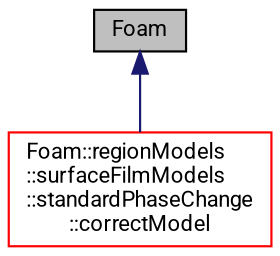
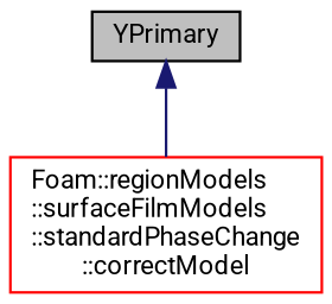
  digraph {
    rankdir=TB
    fontname=Roboto
    node [fontname=Roboto fontsize=10 shape=record]
-   n1 [color=black fillcolor=grey75 fontcolor=black height=0.2 label=Foam style=filled width=0.4]
+   n1 [color=black fillcolor=grey75 fontcolor=black height=0.2 label=YPrimary style=filled width=0.4]
    n2 [color=red height=0.2 label="Foam::regionModels\l::surfaceFilmModels\l::standardPhaseChange\l::correctModel" width=0.4]
    n1 -> n2 [color=midnightblue dir=back fontname=Roboto fontsize=10 labelfontname=FreeSans labelfontsize=10 style=solid]
  }
